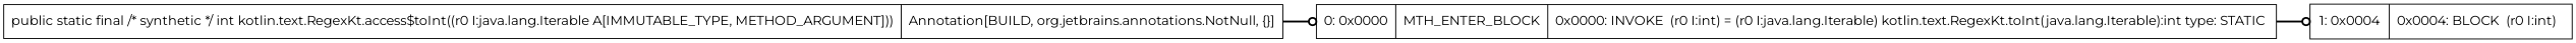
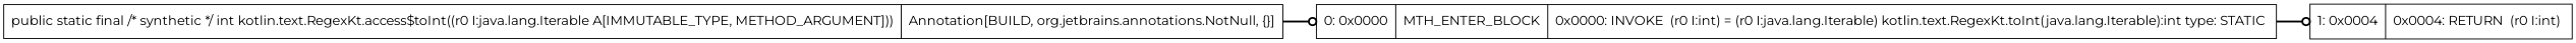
  digraph {
    rankdir=LR
    fontname=Montserrat
    node [shape=record fontname=Montserrat]
    edge [style=bold arrowhead=odot fontname=Montserrat]
    n1 [label="{0\:\ 0x0000|MTH_ENTER_BLOCK\l|0x0000: INVOKE  (r0 I:int) = (r0 I:java.lang.Iterable) kotlin.text.RegexKt.toInt(java.lang.Iterable):int type: STATIC \l}"]
-   n2 [label="{1\:\ 0x0004|0x0004: BLOCK  (r0 I:int) \l}"]
+   n2 [label="{1\:\ 0x0004|0x0004: RETURN  (r0 I:int) \l}"]
    n3 [label="{public static final \/* synthetic *\/ int kotlin.text.RegexKt.access$toInt((r0 I:java.lang.Iterable A[IMMUTABLE_TYPE, METHOD_ARGUMENT]))  | Annotation[BUILD, org.jetbrains.annotations.NotNull, \{\}]\l}"]
    n1 -> n2
    n3 -> n1
  }
